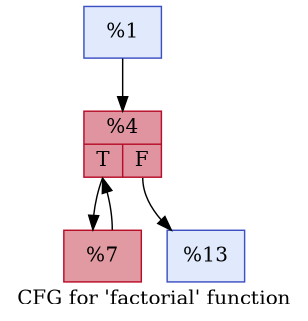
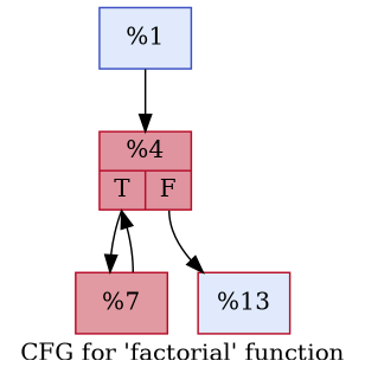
  digraph {
    label="CFG for 'factorial' function"
    node [color="#3d50c3ff" fillcolor="#b9d0f970" shape=record style=filled]
    n1 [label="{%1 }"]
    n2 [color="#b70d28ff" fillcolor="#b70d2870" label="{%4 |{<s0>T|<s1>F}}"]
    n3 [color="#b70d28ff" fillcolor="#bb1b2c70" label="{%7 }"]
-   n4 [label="{%13 }"]
+   n4 [color="#b70d28ff" label="{%13 }"]
    n1 -> n2
    n2 -> n3 [tailport=s0]
    n2 -> n4 [tailport=s1]
    n3 -> n2
  }
